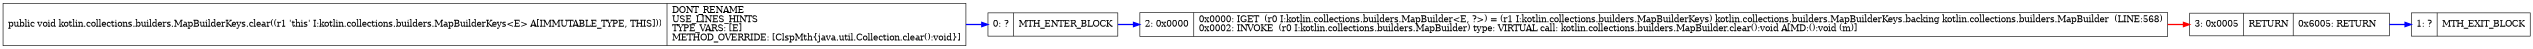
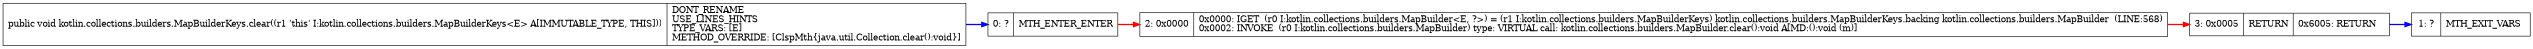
  digraph {
    rankdir=LR
    node [shape=record]
    edge [color=red style=bold]
-   n1 [label="{0\:\ ?|MTH_ENTER_BLOCK\l}"]
+   n1 [label="{0\:\ ?|MTH_ENTER_ENTER\l}"]
    n2 [label="{2\:\ 0x0000|0x0000: IGET  (r0 I:kotlin.collections.builders.MapBuilder\<E, ?\>) = (r1 I:kotlin.collections.builders.MapBuilderKeys) kotlin.collections.builders.MapBuilderKeys.backing kotlin.collections.builders.MapBuilder  (LINE:568)\l0x0002: INVOKE  (r0 I:kotlin.collections.builders.MapBuilder) type: VIRTUAL call: kotlin.collections.builders.MapBuilder.clear():void A[MD:():void (m)]\l}"]
    n3 [label="{3\:\ 0x0005|RETURN\l|0x6005: RETURN   \l}"]
-   n4 [label="{1\:\ ?|MTH_EXIT_BLOCK\l}"]
+   n4 [label="{1\:\ ?|MTH_EXIT_VARS\l}"]
    n5 [label="{public void kotlin.collections.builders.MapBuilderKeys.clear((r1 'this' I:kotlin.collections.builders.MapBuilderKeys\<E\> A[IMMUTABLE_TYPE, THIS]))  | DONT_RENAME\lUSE_LINES_HINTS\lTYPE_VARS: [E]\lMETHOD_OVERRIDE: [ClspMth\{java.util.Collection.clear():void\}]\l}"]
-   n1 -> n2 [color=blue]
+   n1 -> n2
    n2 -> n3
    n3 -> n4 [color=blue]
    n5 -> n1 [color=blue]
  }
